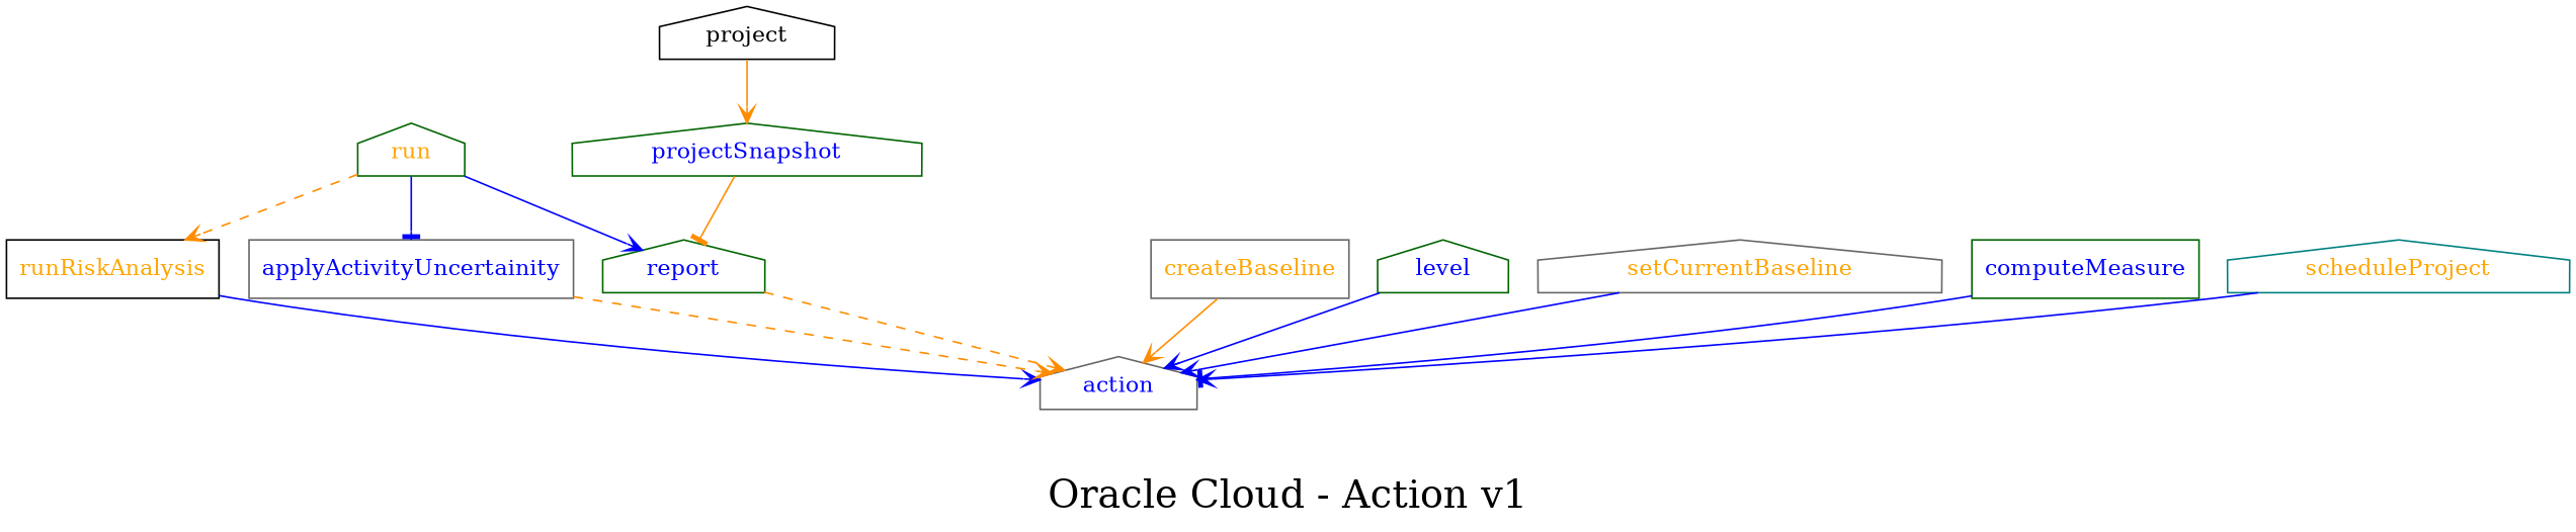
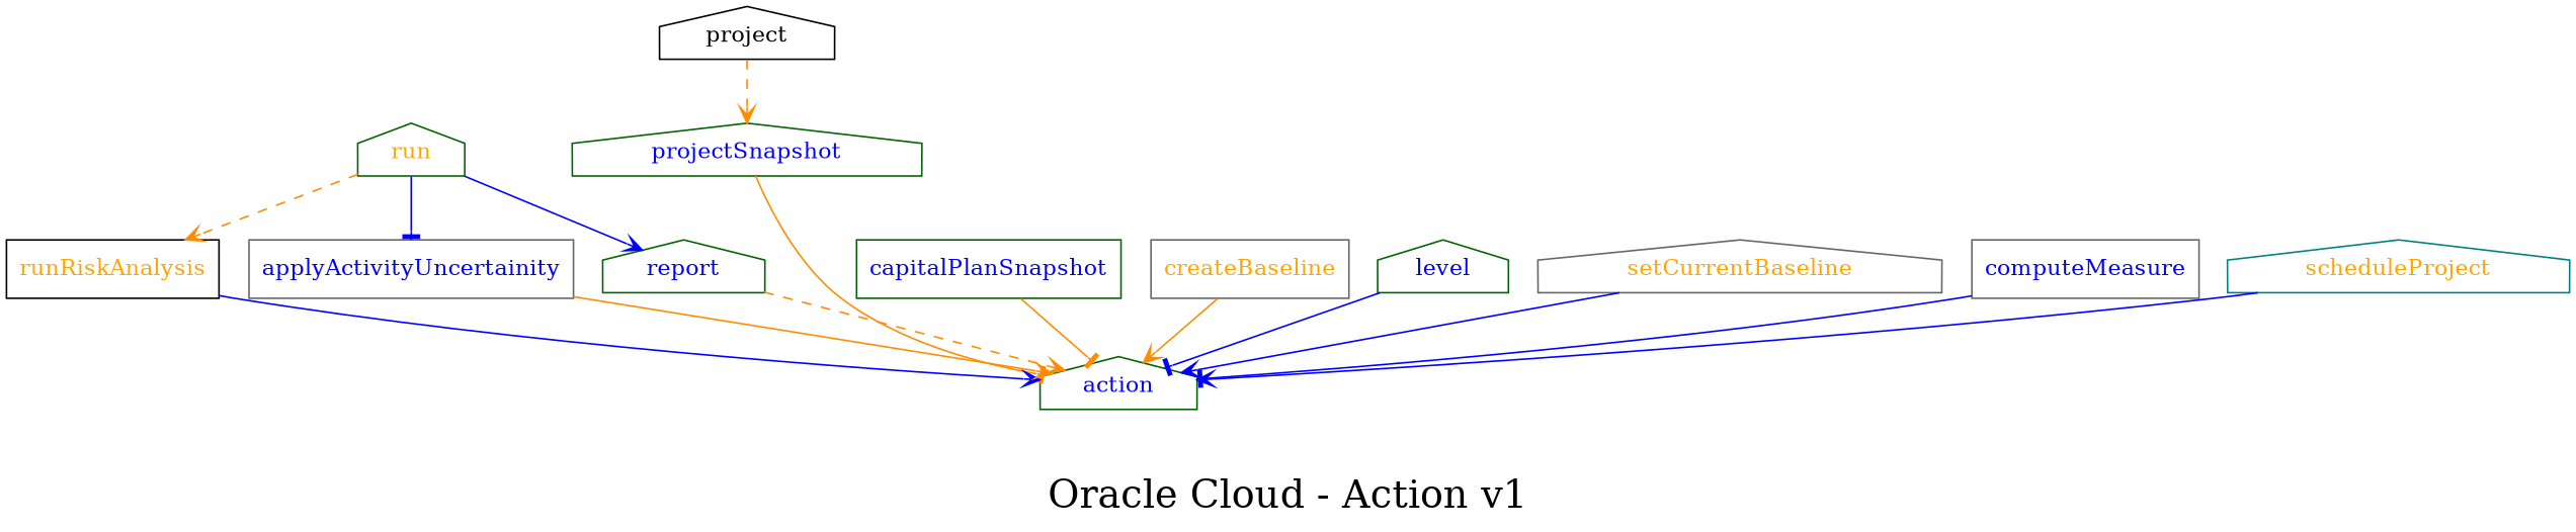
  digraph {
    fontsize=24
    label="Oracle Cloud - Action v1"
    splines=true
    node [color=gray40 fontcolor=blue shape=house]
    edge [arrowhead=vee arrowtail=none color=darkorange fontcolor=blue]
-   action
+   action [color=darkgreen]
    projectSnapshot [color=darkgreen]
    project [color=black fontcolor=""]
+   capitalPlanSnapshot [color=darkgreen shape=box]
    runRiskAnalysis [color=black fontcolor=orange shape=box]
    run [color=darkgreen fontcolor=orange]
    report [color=darkgreen]
    applyActivityUncertainity [shape=box]
    createBaseline [fontcolor=orange shape=box]
    level [color=darkgreen]
    setCurrentBaseline [fontcolor=orange]
-   computeMeasure [color=darkgreen shape=box]
+   computeMeasure [shape=box]
    scheduleProject [color=teal fontcolor=orange]
-   projectSnapshot -> report [arrowhead=tee]
-   project -> projectSnapshot [fontcolor=grey style=solid]
+   projectSnapshot -> action [arrowhead=tee]
+   project -> projectSnapshot [fontcolor=grey style=dashed]
+   capitalPlanSnapshot -> action [arrowhead=tee]
    runRiskAnalysis -> action [color=blue fontcolor=orange]
    run -> runRiskAnalysis [fontcolor=grey style=dashed]
    run -> report [color=blue fontcolor=orange]
    run -> applyActivityUncertainity [arrowhead=tee color=blue fontcolor=orange]
    report -> action [style=dashed]
-   applyActivityUncertainity -> action [style=dashed]
+   applyActivityUncertainity -> action
    createBaseline -> action [fontcolor=orange]
-   level -> action [color=blue]
+   level -> action [arrowhead=tee color=blue]
    setCurrentBaseline -> action [color=blue fontcolor=orange]
    computeMeasure -> action [arrowhead=tee color=blue]
    scheduleProject -> action [color=blue fontcolor=orange]
  }
